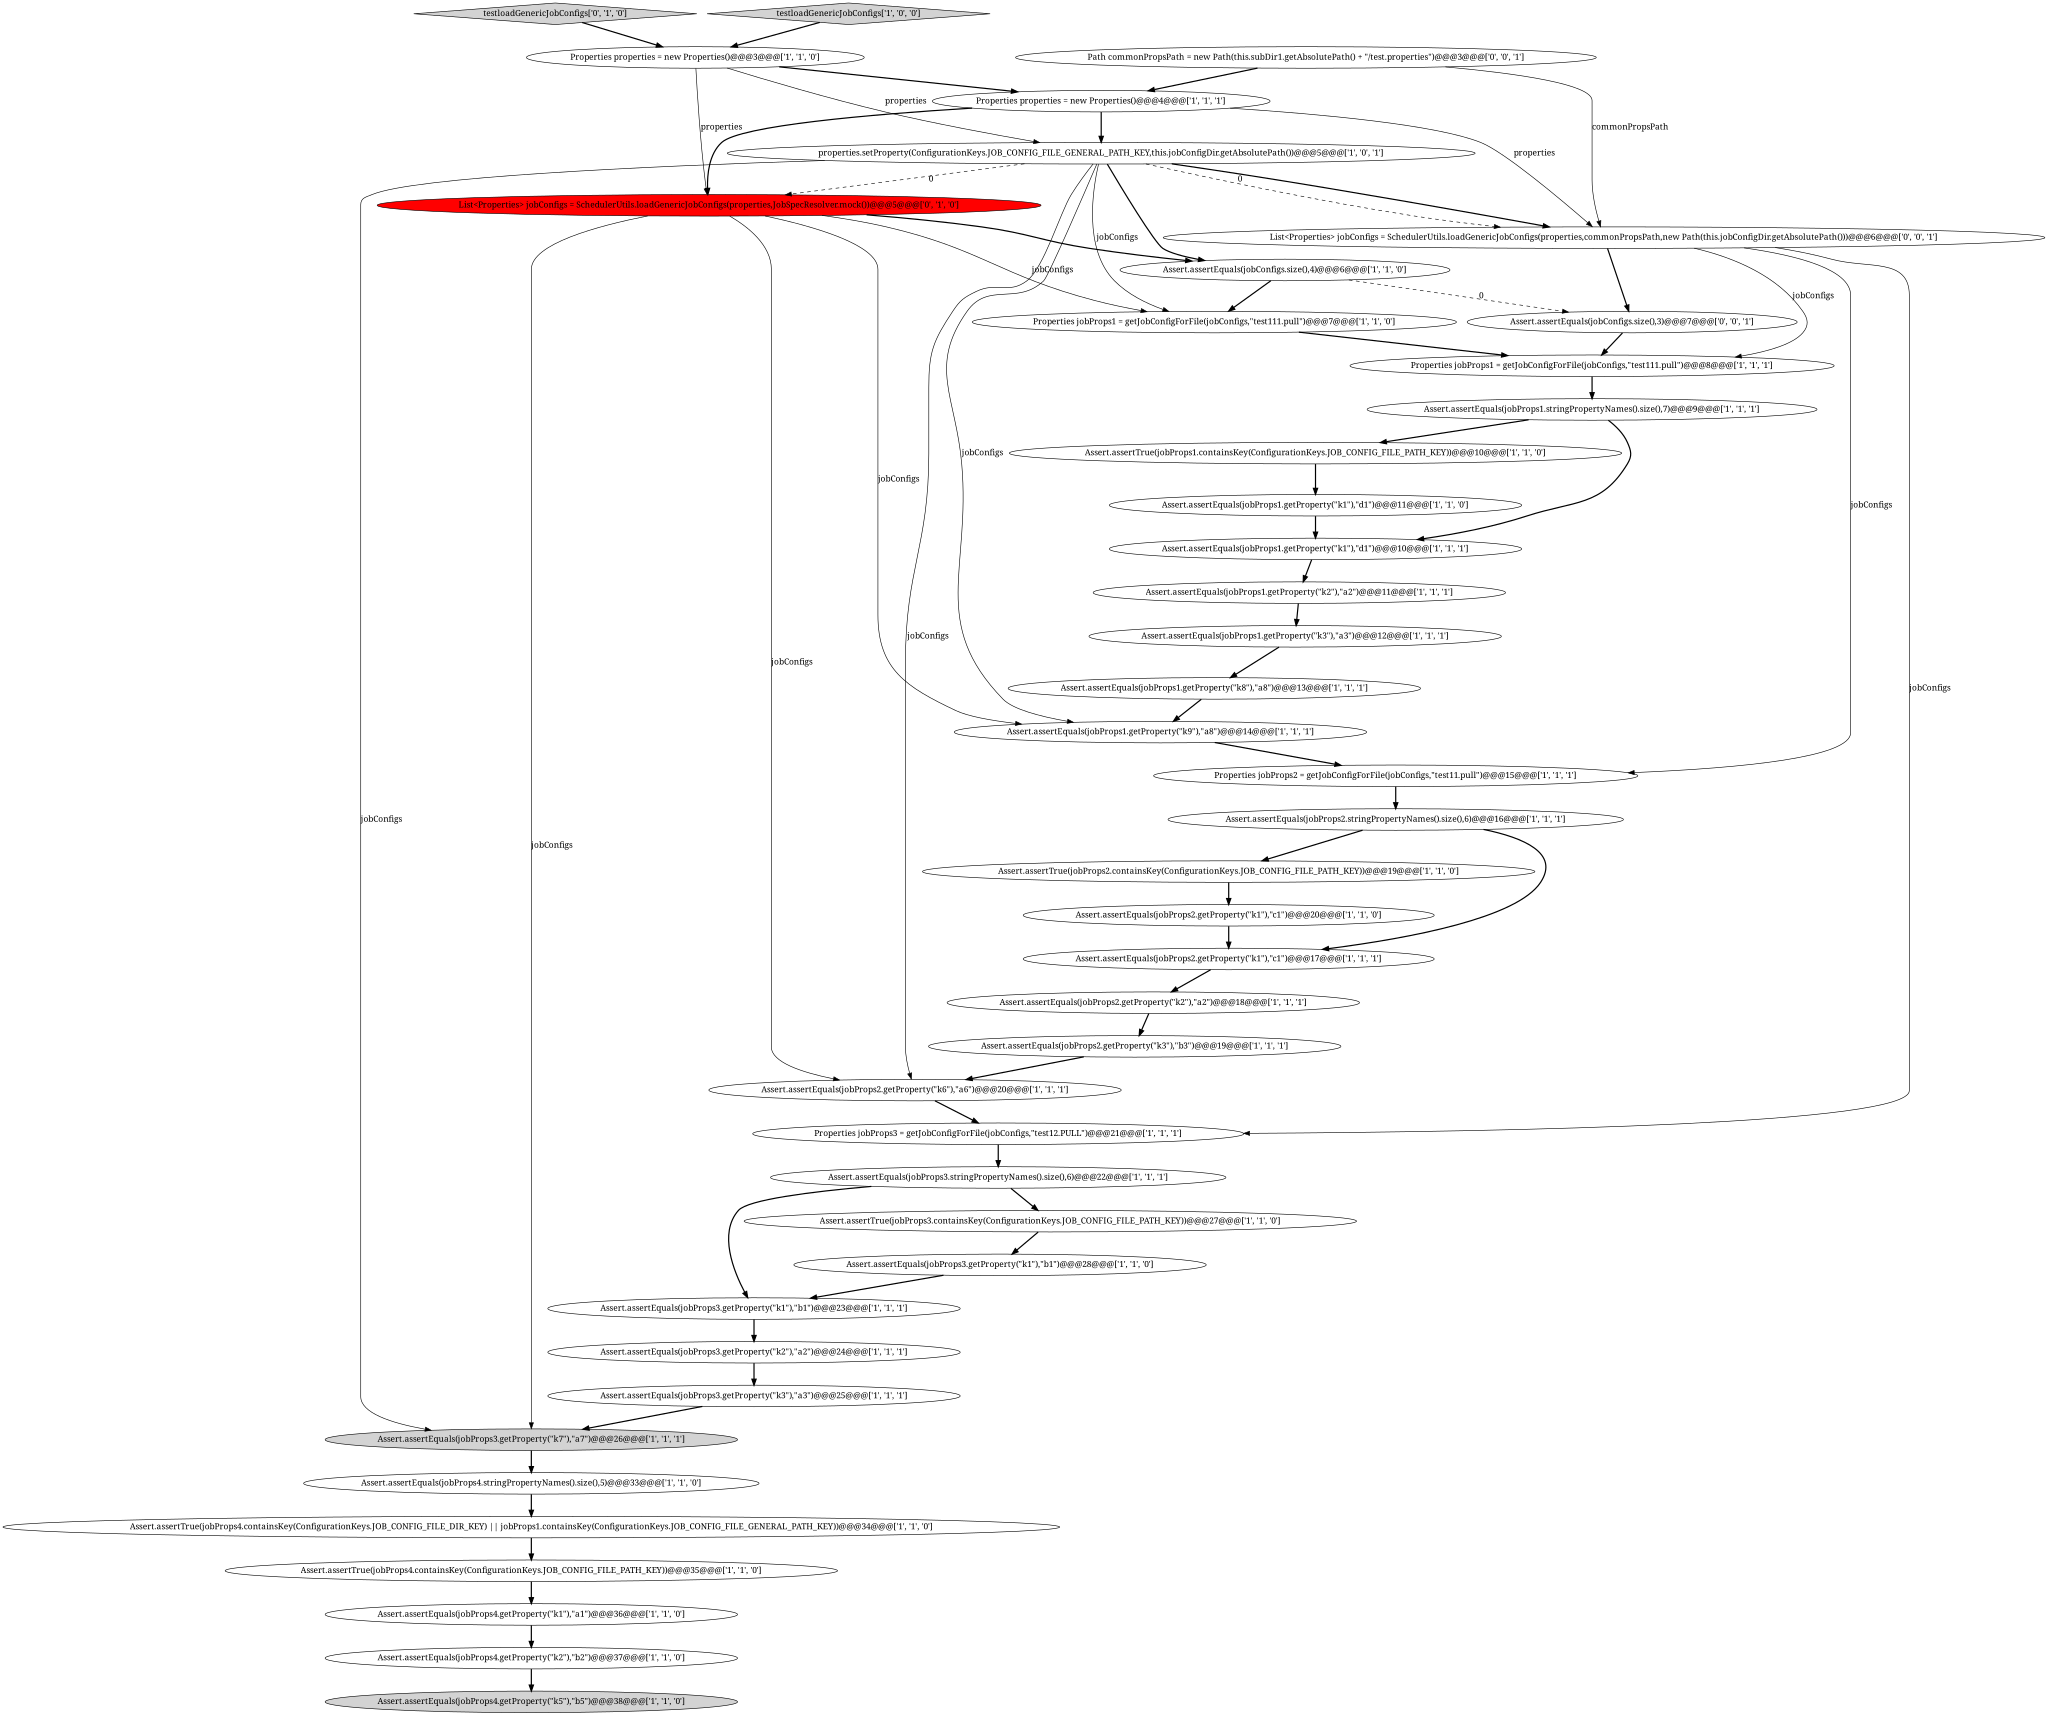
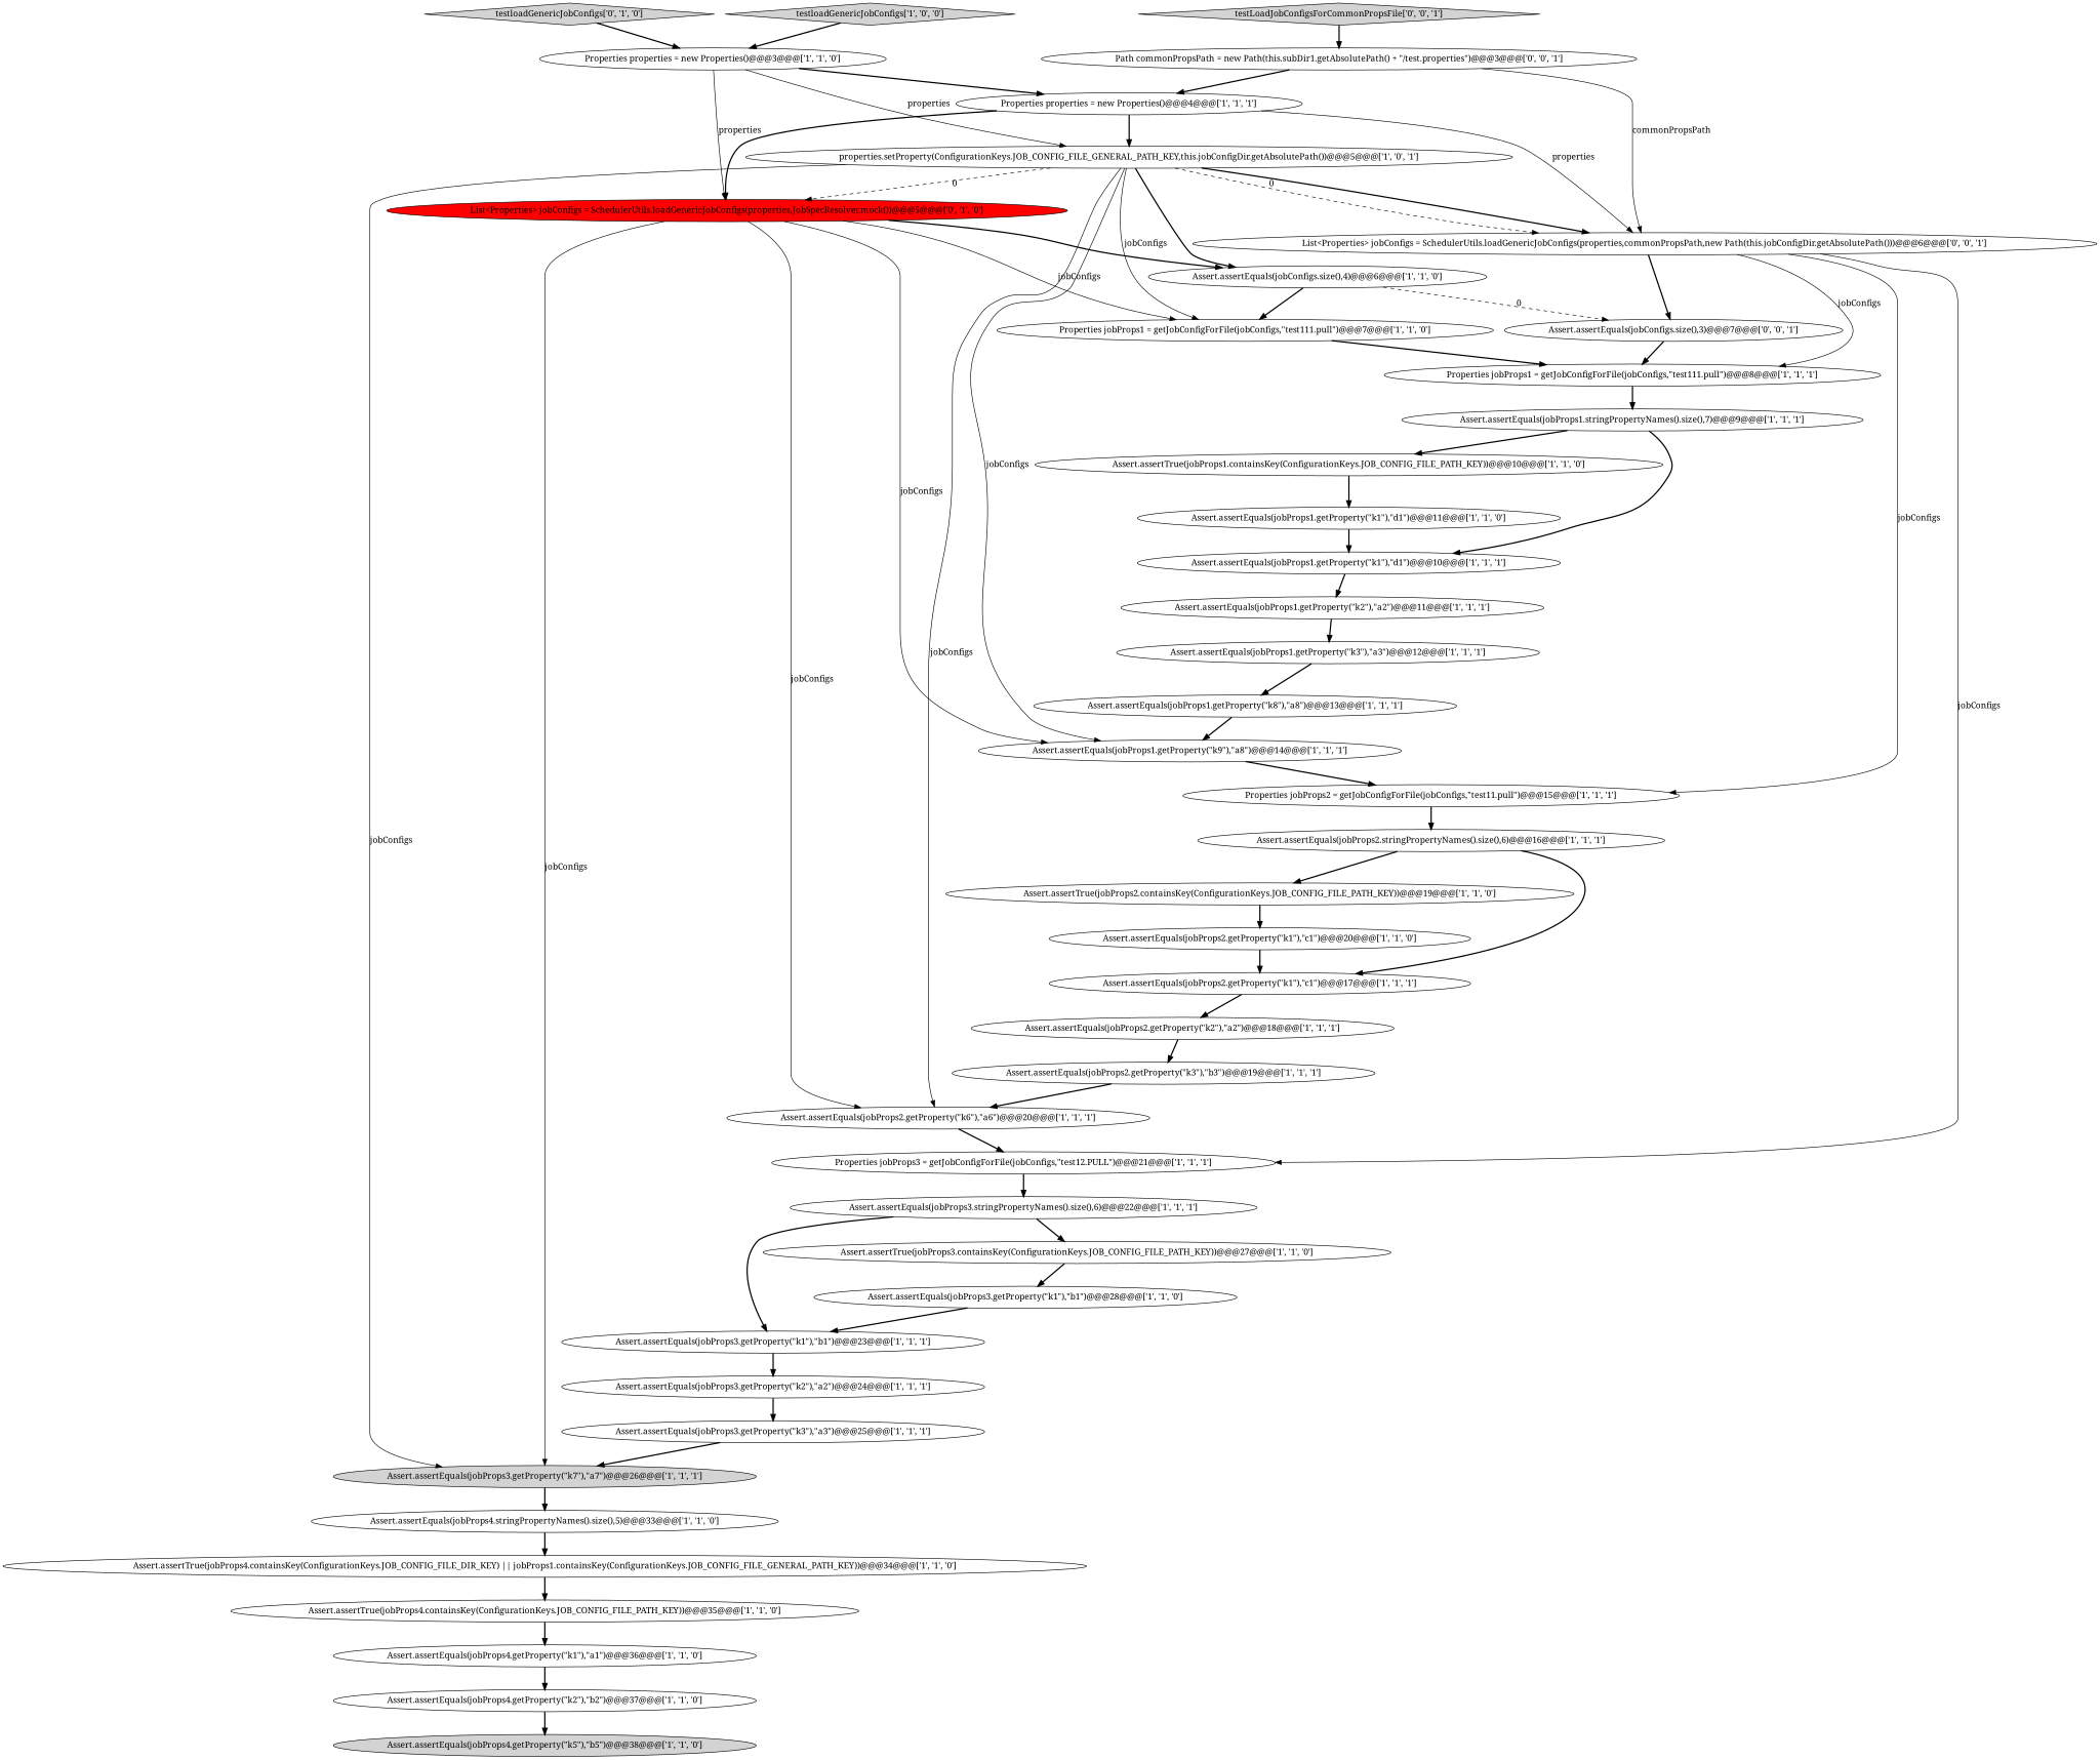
  digraph {
    fontname="Noto Serif"
    node [fillcolor=white shape=ellipse style=filled fontname="Noto Serif"]
    edge [style=bold fontname="Noto Serif"]
    n1 [label="Assert.assertEquals(jobProps3.stringPropertyNames().size(),6)@@@22@@@['1', '1', '1']"]
    n2 [label="Assert.assertEquals(jobProps3.getProperty(\"k1\"),\"b1\")@@@23@@@['1', '1', '1']"]
    n3 [label="Assert.assertTrue(jobProps3.containsKey(ConfigurationKeys.JOB_CONFIG_FILE_PATH_KEY))@@@27@@@['1', '1', '0']"]
    n4 [label="Properties jobProps3 = getJobConfigForFile(jobConfigs,\"test12.PULL\")@@@21@@@['1', '1', '1']"]
    n5 [label="Assert.assertEquals(jobProps1.getProperty(\"k1\"),\"d1\")@@@11@@@['1', '1', '0']"]
    n6 [label="Assert.assertEquals(jobProps1.getProperty(\"k1\"),\"d1\")@@@10@@@['1', '1', '1']"]
    n7 [label="Assert.assertEquals(jobProps4.getProperty(\"k1\"),\"a1\")@@@36@@@['1', '1', '0']"]
    n8 [label="Assert.assertEquals(jobProps4.getProperty(\"k2\"),\"b2\")@@@37@@@['1', '1', '0']"]
    n9 [label="Properties jobProps2 = getJobConfigForFile(jobConfigs,\"test11.pull\")@@@15@@@['1', '1', '1']"]
    n10 [label="Assert.assertEquals(jobProps2.stringPropertyNames().size(),6)@@@16@@@['1', '1', '1']"]
    n11 [fillcolor=lightgray label="Assert.assertEquals(jobProps4.getProperty(\"k5\"),\"b5\")@@@38@@@['1', '1', '0']"]
    n12 [fillcolor=lightgray label="testloadGenericJobConfigs['1', '0', '0']" shape=diamond]
    n13 [label="Properties properties = new Properties()@@@3@@@['1', '1', '0']"]
    n14 [label="Assert.assertEquals(jobProps4.stringPropertyNames().size(),5)@@@33@@@['1', '1', '0']"]
    n15 [label="Assert.assertTrue(jobProps4.containsKey(ConfigurationKeys.JOB_CONFIG_FILE_DIR_KEY) || jobProps1.containsKey(ConfigurationKeys.JOB_CONFIG_FILE_GENERAL_PATH_KEY))@@@34@@@['1', '1', '0']"]
    n16 [label="Properties properties = new Properties()@@@4@@@['1', '1', '1']"]
    n17 [label="List<Properties> jobConfigs = SchedulerUtils.loadGenericJobConfigs(properties,commonPropsPath,new Path(this.jobConfigDir.getAbsolutePath()))@@@6@@@['0', '0', '1']"]
    n18 [fillcolor=red label="List<Properties> jobConfigs = SchedulerUtils.loadGenericJobConfigs(properties,JobSpecResolver.mock())@@@5@@@['0', '1', '0']"]
    n19 [label="properties.setProperty(ConfigurationKeys.JOB_CONFIG_FILE_GENERAL_PATH_KEY,this.jobConfigDir.getAbsolutePath())@@@5@@@['1', '0', '1']"]
    n20 [label="Assert.assertTrue(jobProps4.containsKey(ConfigurationKeys.JOB_CONFIG_FILE_PATH_KEY))@@@35@@@['1', '1', '0']"]
    n21 [label="Assert.assertEquals(jobProps1.getProperty(\"k8\"),\"a8\")@@@13@@@['1', '1', '1']"]
    n22 [label="Assert.assertEquals(jobProps1.getProperty(\"k9\"),\"a8\")@@@14@@@['1', '1', '1']"]
    n23 [label="Assert.assertEquals(jobProps2.getProperty(\"k3\"),\"b3\")@@@19@@@['1', '1', '1']"]
    n24 [label="Assert.assertEquals(jobProps2.getProperty(\"k6\"),\"a6\")@@@20@@@['1', '1', '1']"]
    n25 [fillcolor=lightgray label="Assert.assertEquals(jobProps3.getProperty(\"k7\"),\"a7\")@@@26@@@['1', '1', '1']"]
    n26 [label="Assert.assertEquals(jobProps3.getProperty(\"k3\"),\"a3\")@@@25@@@['1', '1', '1']"]
    n27 [label="Assert.assertEquals(jobProps2.getProperty(\"k1\"),\"c1\")@@@20@@@['1', '1', '0']"]
    n28 [label="Assert.assertEquals(jobProps2.getProperty(\"k1\"),\"c1\")@@@17@@@['1', '1', '1']"]
    n29 [label="Assert.assertEquals(jobProps3.getProperty(\"k2\"),\"a2\")@@@24@@@['1', '1', '1']"]
    n30 [label="Assert.assertEquals(jobProps3.getProperty(\"k1\"),\"b1\")@@@28@@@['1', '1', '0']"]
    n31 [label="Assert.assertEquals(jobConfigs.size(),4)@@@6@@@['1', '1', '0']"]
    n32 [label="Assert.assertEquals(jobConfigs.size(),3)@@@7@@@['0', '0', '1']"]
    n33 [label="Properties jobProps1 = getJobConfigForFile(jobConfigs,\"test111.pull\")@@@7@@@['1', '1', '0']"]
    n34 [label="Properties jobProps1 = getJobConfigForFile(jobConfigs,\"test111.pull\")@@@8@@@['1', '1', '1']"]
    n35 [label="Assert.assertEquals(jobProps1.stringPropertyNames().size(),7)@@@9@@@['1', '1', '1']"]
    n36 [label="Assert.assertEquals(jobProps1.getProperty(\"k2\"),\"a2\")@@@11@@@['1', '1', '1']"]
    n37 [label="Assert.assertTrue(jobProps2.containsKey(ConfigurationKeys.JOB_CONFIG_FILE_PATH_KEY))@@@19@@@['1', '1', '0']"]
+   n38 [fillcolor=lightgray label="testLoadJobConfigsForCommonPropsFile['0', '0', '1']" shape=diamond]
    n39 [label="Path commonPropsPath = new Path(this.subDir1.getAbsolutePath() + \"/test.properties\")@@@3@@@['0', '0', '1']"]
    n40 [label="Assert.assertEquals(jobProps1.getProperty(\"k3\"),\"a3\")@@@12@@@['1', '1', '1']"]
    n41 [label="Assert.assertEquals(jobProps2.getProperty(\"k2\"),\"a2\")@@@18@@@['1', '1', '1']"]
    n42 [fillcolor=lightgray label="testloadGenericJobConfigs['0', '1', '0']" shape=diamond]
    n43 [label="Assert.assertTrue(jobProps1.containsKey(ConfigurationKeys.JOB_CONFIG_FILE_PATH_KEY))@@@10@@@['1', '1', '0']"]
    n1 -> n2
    n1 -> n3
    n2 -> n29
    n3 -> n30
    n4 -> n1
    n5 -> n6
    n6 -> n36
    n7 -> n8
    n8 -> n11
    n9 -> n10
    n10 -> n28
    n10 -> n37
    n12 -> n13
    n13 -> n16
    n13 -> n18 [label=properties style=solid]
    n13 -> n19 [label=properties style=solid]
    n14 -> n15
    n15 -> n20
    n16 -> n17 [label=properties style=solid]
    n16 -> n18
    n16 -> n19
    n17 -> n4 [label=jobConfigs style=solid]
    n17 -> n9 [label=jobConfigs style=solid]
    n17 -> n32
    n17 -> n34 [label=jobConfigs style=solid]
    n18 -> n22 [label=jobConfigs style=solid]
    n18 -> n24 [label=jobConfigs style=solid]
    n18 -> n25 [label=jobConfigs style=solid]
    n18 -> n31
    n18 -> n33 [label=jobConfigs style=solid]
    n19 -> n17 [label=0 style=dashed]
    n19 -> n17
    n19 -> n18 [label=0 style=dashed]
    n19 -> n22 [label=jobConfigs style=solid]
    n19 -> n24 [label=jobConfigs style=solid]
    n19 -> n25 [label=jobConfigs style=solid]
    n19 -> n31
    n19 -> n33 [label=jobConfigs style=solid]
    n20 -> n7
    n21 -> n22
    n22 -> n9
    n23 -> n24
    n24 -> n4
    n25 -> n14
    n26 -> n25
    n27 -> n28
    n28 -> n41
    n29 -> n26
    n30 -> n2
    n31 -> n32 [label=0 style=dashed]
    n31 -> n33
    n32 -> n34
    n33 -> n34
    n34 -> n35
    n35 -> n6
    n35 -> n43
    n36 -> n40
    n37 -> n27
+   n38 -> n39
    n39 -> n16
    n39 -> n17 [label=commonPropsPath style=solid]
    n40 -> n21
    n41 -> n23
    n42 -> n13
    n43 -> n5
  }
